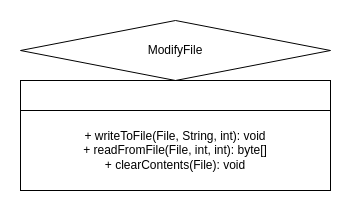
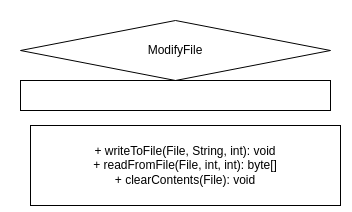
  <mxCell id="0" />
  <mxCell id="1" parent="0" />
  <mxCell id="2" value="ModifyFile" style="rhombus;whiteSpace=wrap;html=1;" vertex="1" parent="1"><mxGeometry x="20" y="20" width="310" height="60" as="geometry" /></mxCell>
  <mxCell id="3" value="" style="rounded=0;whiteSpace=wrap;html=1;" vertex="1" parent="1"><mxGeometry x="20" y="80" width="310" height="30" as="geometry" /></mxCell>
- <mxCell id="4" value="+ writeToFile(File, String, int): void&lt;br&gt;+ readFromFile(File, int, int): byte[]&lt;br&gt;+ clearContents(File): void" style="rounded=0;whiteSpace=wrap;html=1;" vertex="1" parent="1"><mxGeometry x="20" y="110" width="310" height="80" as="geometry" /></mxCell>
+ <mxCell id="4" value="+ writeToFile(File, String, int): void&lt;br&gt;+ readFromFile(File, int, int): byte[]&lt;br&gt;+ clearContents(File): void" style="rounded=0;whiteSpace=wrap;html=1;" vertex="1" parent="1"><mxGeometry x="30" y="125" width="310" height="80" as="geometry" /></mxCell>
